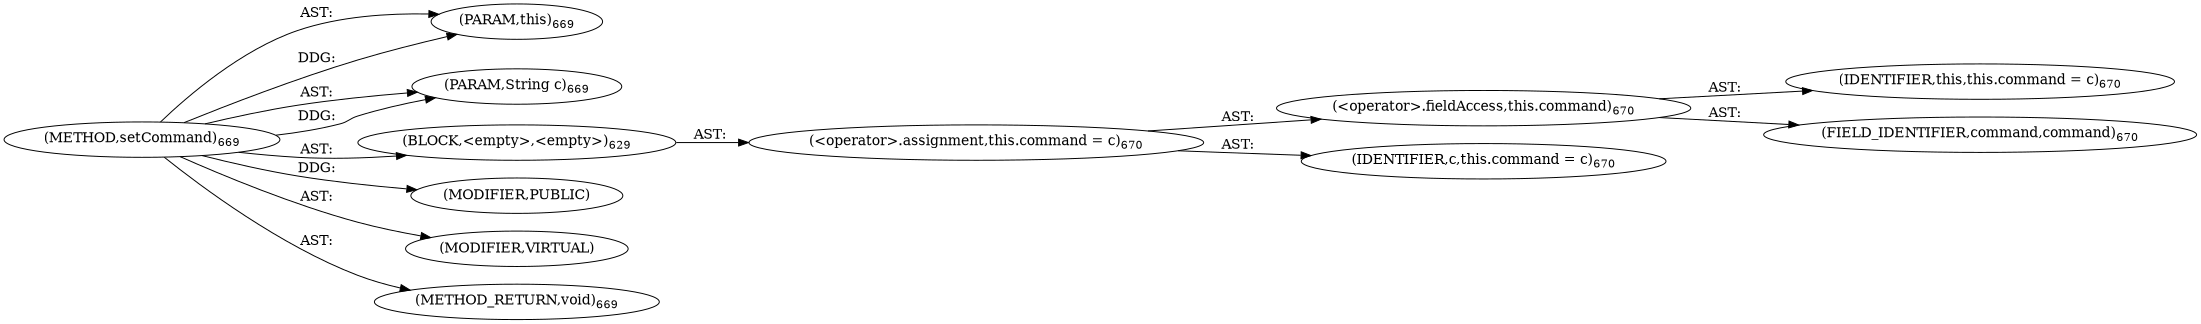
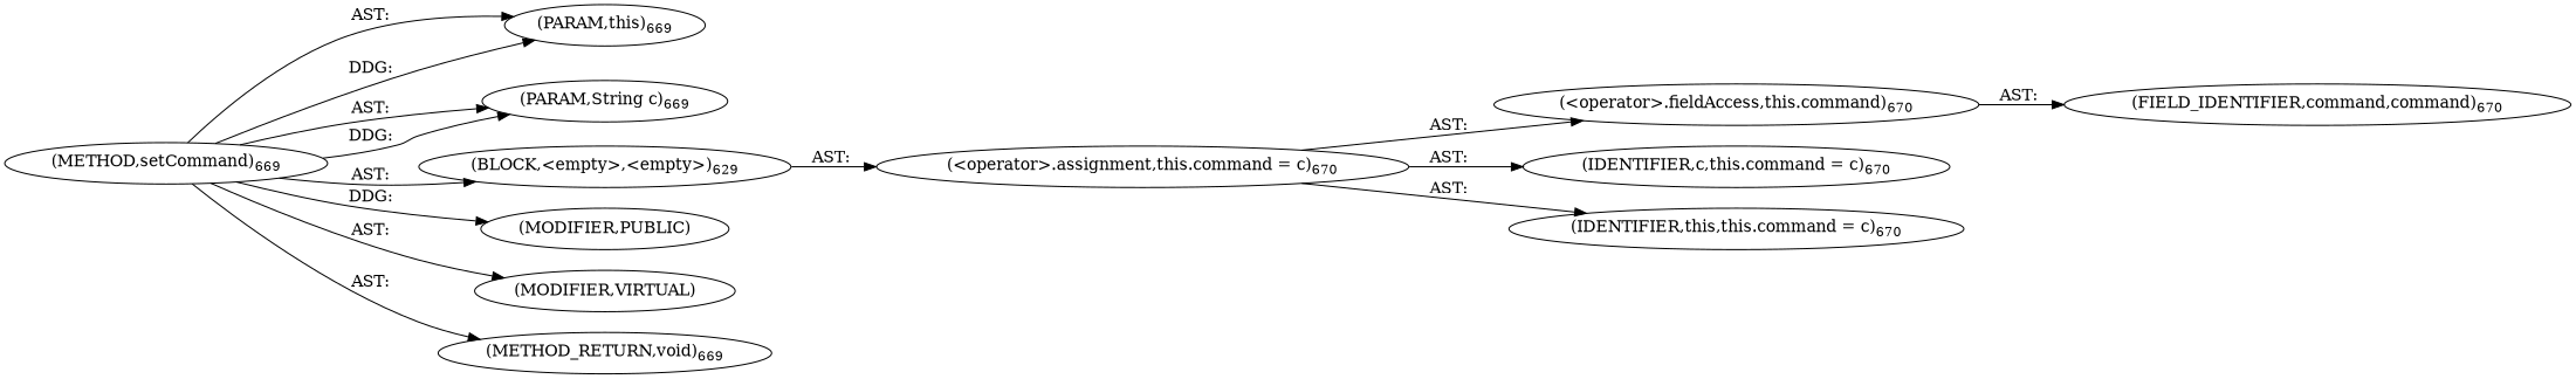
  digraph {
    rankdir=LR
    n1 [label=<(METHOD,setCommand)<SUB>669</SUB>>]
    n2 [label=<(PARAM,this)<SUB>669</SUB>>]
    n3 [label=<(PARAM,String c)<SUB>669</SUB>>]
    n4 [label=<(BLOCK,&lt;empty&gt;,&lt;empty&gt;)<SUB>629</SUB>>]
    n5 [label=<(MODIFIER,PUBLIC)>]
    n6 [label=<(MODIFIER,VIRTUAL)>]
    n7 [label=<(METHOD_RETURN,void)<SUB>669</SUB>>]
    n8 [label=<(&lt;operator&gt;.assignment,this.command = c)<SUB>670</SUB>>]
    n9 [label=<(&lt;operator&gt;.fieldAccess,this.command)<SUB>670</SUB>>]
    n10 [label=<(IDENTIFIER,c,this.command = c)<SUB>670</SUB>>]
    n11 [label=<(IDENTIFIER,this,this.command = c)<SUB>670</SUB>>]
    n12 [label=<(FIELD_IDENTIFIER,command,command)<SUB>670</SUB>>]
    n1 -> n2 [label="AST: "]
    n1 -> n2 [label="DDG: "]
    n1 -> n3 [label="AST: "]
    n1 -> n3 [label="DDG: "]
    n1 -> n4 [label="AST: "]
    n1 -> n5 [label="DDG: "]
    n1 -> n6 [label="AST: "]
    n1 -> n7 [label="AST: "]
    n4 -> n8 [label="AST: "]
    n8 -> n9 [label="AST: "]
    n8 -> n10 [label="AST: "]
-   n9 -> n11 [label="AST: "]
+   n8 -> n11 [label="AST: "]
    n9 -> n12 [label="AST: "]
  }
